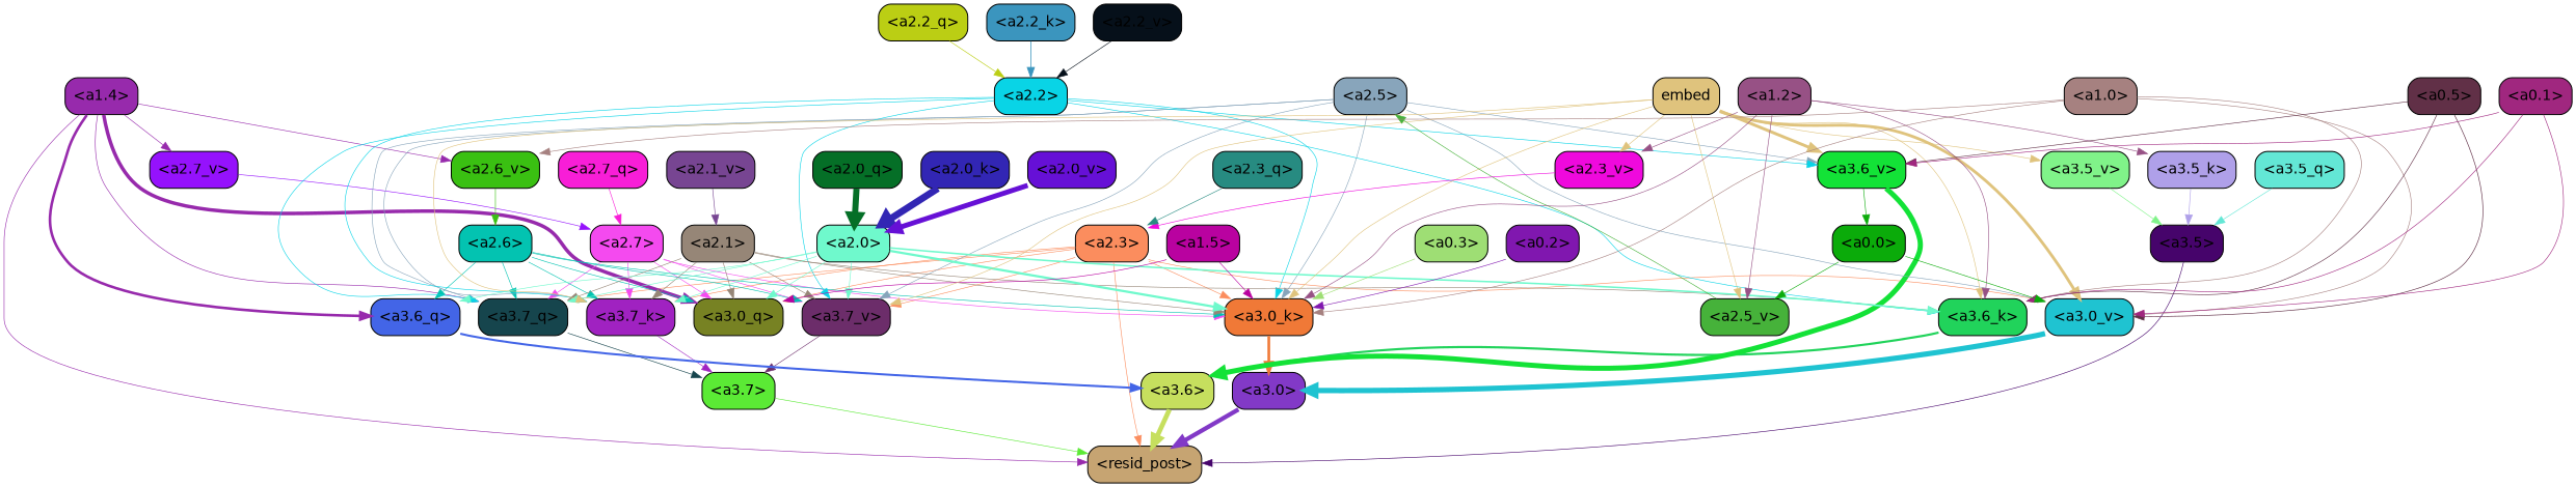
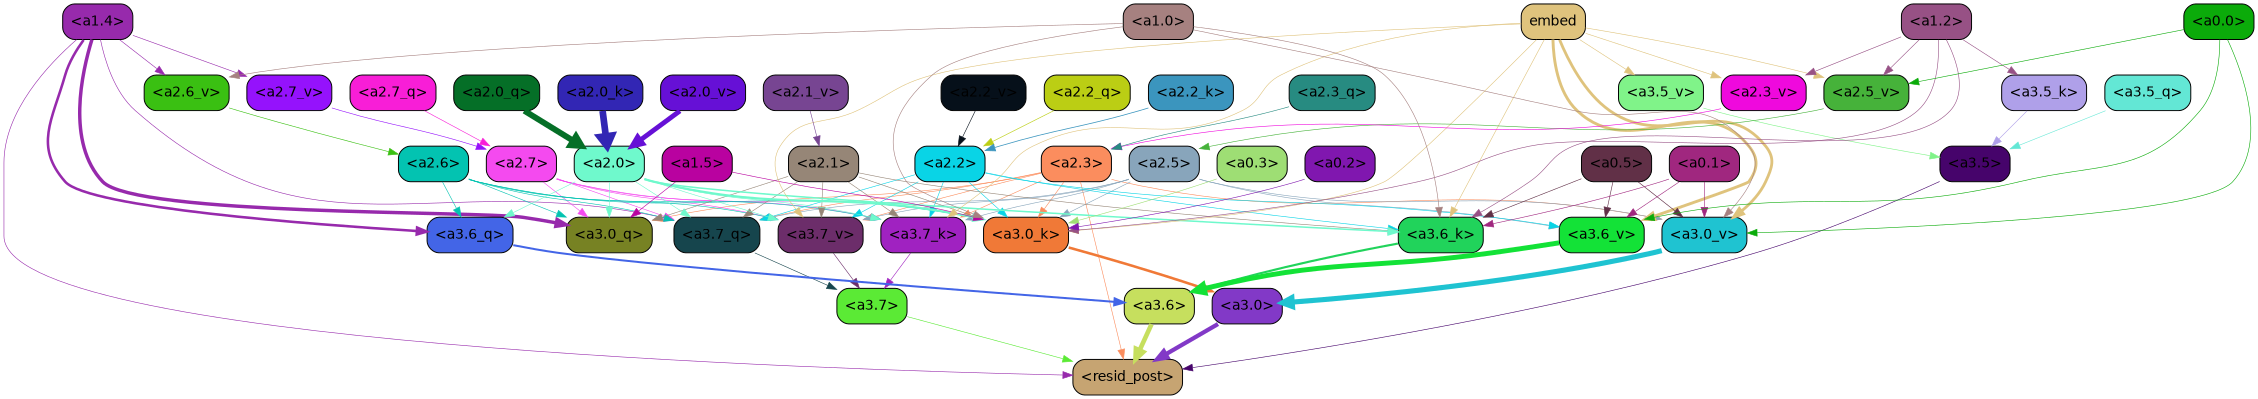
  strict digraph {
    splines=true
    node [color=black fontname=Helvetica shape=box style="filled, rounded"]
    edge [color="#dfc37d" penwidth=0.6]
    "<a3.7>" [fillcolor="#5bea35"]
    "<resid_post>" [fillcolor="#c6a472"]
    "<a3.6>" [fillcolor="#c6df5e"]
    "<a3.5>" [fillcolor="#46046b"]
    "<a3.0>" [fillcolor="#8239c7"]
    "<a2.3>" [fillcolor="#fb8d5e"]
    "<a3.7_q>" [fillcolor="#16454d"]
    "<a3.0_q>" [fillcolor="#778223"]
    "<a3.7_k>" [fillcolor="#a022c1"]
    "<a3.0_k>" [fillcolor="#f07937"]
    "<a3.7_v>" [fillcolor="#6c2d6a"]
    "<a3.0_v>" [fillcolor="#1fc3d1"]
    "<a1.4>" [fillcolor="#972aac"]
    "<a3.6_q>" [fillcolor="#4365e7"]
    "<a2.7_v>" [fillcolor="#9512fc"]
    "<a2.6_v>" [fillcolor="#3ac012"]
    "<a2.7>" [fillcolor="#f44aef"]
    "<a2.6>" [fillcolor="#03c3b1"]
    "<a3.5_q>" [fillcolor="#63e7d5"]
    "<a3.6_k>" [fillcolor="#21d35b"]
    "<a3.5_k>" [fillcolor="#afa0e9"]
    "<a3.6_v>" [fillcolor="#13e237"]
    "<a3.5_v>" [fillcolor="#80f389"]
    "<a2.5>" [fillcolor="#88a5bb"]
    "<a2.2>" [fillcolor="#09d4e6"]
    "<a2.1>" [fillcolor="#968677"]
    "<a2.0>" [fillcolor="#6ff9cc"]
    "<a1.5>" [fillcolor="#b902a0"]
    embed [fillcolor="#dfc37d"]
    "<a2.5_v>" [fillcolor="#46b23a"]
    "<a2.3_v>" [fillcolor="#ef09dd"]
    "<a1.2>" [fillcolor="#975185"]
    "<a1.0>" [fillcolor="#a68180"]
    "<a0.5>" [fillcolor="#613047"]
    "<a0.1>" [fillcolor="#a0277f"]
    "<a0.3>" [fillcolor="#9ede74"]
    "<a0.2>" [fillcolor="#8017af"]
    "<a0.0>" [fillcolor="#0bab0a"]
    "<a2.7_q>" [fillcolor="#f81ed7"]
    "<a2.3_q>" [fillcolor="#278b81"]
    "<a2.2_q>" [fillcolor="#bbce14"]
    "<a2.0_q>" [fillcolor="#056f27"]
    "<a2.2_k>" [fillcolor="#3b95be"]
    "<a2.0_k>" [fillcolor="#3226b4"]
    "<a2.2_v>" [fillcolor="#06101a"]
    "<a2.1_v>" [fillcolor="#774592"]
    "<a2.0_v>" [fillcolor="#6610d6"]
    "<a3.7>" -> "<resid_post>" [color="#5bea35"]
    "<a3.6>" -> "<resid_post>" [color="#c6df5e" penwidth=4.6696330308914185]
    "<a3.5>" -> "<resid_post>" [color="#46046b"]
    "<a3.0>" -> "<resid_post>" [color="#8239c7" penwidth=4.282557368278503]
    "<a2.3>" -> "<resid_post>" [color="#fb8d5e"]
    "<a2.3>" -> "<a3.7_q>" [color="#fb8d5e"]
    "<a2.3>" -> "<a3.0_q>" [color="#fb8d5e"]
    "<a2.3>" -> "<a3.7_k>" [color="#fb8d5e"]
    "<a2.3>" -> "<a3.0_k>" [color="#fb8d5e"]
    "<a2.3>" -> "<a3.7_v>" [color="#fb8d5e"]
    "<a2.3>" -> "<a3.0_v>" [color="#fb8d5e"]
    "<a3.7_q>" -> "<a3.7>" [color="#16454d"]
    "<a3.7_k>" -> "<a3.7>" [color="#a022c1"]
    "<a3.0_k>" -> "<a3.0>" [color="#f07937" penwidth=2.6274144649505615]
    "<a3.7_v>" -> "<a3.7>" [color="#6c2d6a"]
    "<a3.0_v>" -> "<a3.0>" [color="#1fc3d1" penwidth=5.188832879066467]
    "<a1.4>" -> "<resid_post>" [color="#972aac"]
    "<a1.4>" -> "<a3.7_q>" [color="#972aac"]
    "<a1.4>" -> "<a3.0_q>" [color="#972aac" penwidth=3.4971605762839317]
    "<a1.4>" -> "<a3.6_q>" [color="#972aac" penwidth=2.6073555648326874]
    "<a1.4>" -> "<a2.7_v>" [color="#972aac"]
    "<a1.4>" -> "<a2.6_v>" [color="#972aac"]
    "<a3.6_q>" -> "<a3.6>" [color="#4365e7" penwidth=2.03758105635643]
    "<a2.7_v>" -> "<a2.7>" [color="#9512fc"]
    "<a2.6_v>" -> "<a2.6>" [color="#3ac012"]
    "<a2.7>" -> "<a3.7_q>" [color="#f44aef"]
    "<a2.7>" -> "<a3.0_q>" [color="#f44aef"]
    "<a2.7>" -> "<a3.7_k>" [color="#f44aef"]
    "<a2.7>" -> "<a3.0_k>" [color="#f44aef"]
    "<a2.7>" -> "<a3.7_v>" [color="#f44aef"]
    "<a2.6>" -> "<a3.7_q>" [color="#03c3b1"]
    "<a2.6>" -> "<a3.0_q>" [color="#03c3b1"]
    "<a2.6>" -> "<a3.7_k>" [color="#03c3b1"]
    "<a2.6>" -> "<a3.0_k>" [color="#03c3b1"]
    "<a2.6>" -> "<a3.7_v>" [color="#03c3b1"]
    "<a2.6>" -> "<a3.6_q>" [color="#03c3b1"]
    "<a3.5_q>" -> "<a3.5>" [color="#63e7d5"]
    "<a3.6_k>" -> "<a3.6>" [color="#21d35b" penwidth=2.174198240041733]
    "<a3.5_k>" -> "<a3.5>" [color="#afa0e9"]
    "<a3.6_v>" -> "<a3.6>" [color="#13e237" penwidth=5.002329230308533]
    "<a3.5_v>" -> "<a3.5>" [color="#80f389"]
    "<a2.5>" -> "<a3.7_q>" [color="#88a5bb"]
    "<a2.5>" -> "<a3.7_k>" [color="#88a5bb"]
    "<a2.5>" -> "<a3.0_k>" [color="#88a5bb"]
    "<a2.5>" -> "<a3.7_v>" [color="#88a5bb"]
    "<a2.5>" -> "<a3.0_v>" [color="#88a5bb"]
    "<a2.5>" -> "<a3.6_v>" [color="#88a5bb"]
    "<a2.2>" -> "<a3.7_q>" [color="#09d4e6"]
    "<a2.2>" -> "<a3.7_k>" [color="#09d4e6"]
    "<a2.2>" -> "<a3.0_k>" [color="#09d4e6"]
    "<a2.2>" -> "<a3.7_v>" [color="#09d4e6"]
    "<a2.2>" -> "<a3.6_k>" [color="#09d4e6"]
    "<a2.2>" -> "<a3.6_v>" [color="#09d4e6"]
    "<a2.1>" -> "<a3.7_q>" [color="#968677"]
    "<a2.1>" -> "<a3.0_q>" [color="#968677"]
    "<a2.1>" -> "<a3.7_k>" [color="#968677"]
    "<a2.1>" -> "<a3.0_k>" [color="#968677"]
    "<a2.1>" -> "<a3.7_v>" [color="#968677"]
    "<a2.1>" -> "<a3.6_k>" [color="#968677"]
    "<a2.0>" -> "<a3.7_q>" [color="#6ff9cc"]
    "<a2.0>" -> "<a3.0_q>" [color="#6ff9cc"]
    "<a2.0>" -> "<a3.7_k>" [color="#6ff9cc"]
    "<a2.0>" -> "<a3.0_k>" [color="#6ff9cc" penwidth=2.270527422428131]
    "<a2.0>" -> "<a3.7_v>" [color="#6ff9cc"]
    "<a2.0>" -> "<a3.6_q>" [color="#6ff9cc"]
    "<a2.0>" -> "<a3.6_k>" [color="#6ff9cc" penwidth=1.5568191409111023]
    "<a1.5>" -> "<a3.0_q>" [color="#b902a0"]
    "<a1.5>" -> "<a3.0_k>" [color="#b902a0"]
    embed -> "<a3.7_k>"
    embed -> "<a3.0_k>"
    embed -> "<a3.7_v>"
    embed -> "<a3.0_v>" [penwidth=2.8686431646347046]
    embed -> "<a3.6_k>"
    embed -> "<a3.6_v>" [penwidth=2.9588699340820312]
    embed -> "<a3.5_v>"
    embed -> "<a2.5_v>"
    embed -> "<a2.3_v>"
    "<a2.5_v>" -> "<a2.5>" [color="#46b23a"]
    "<a2.3_v>" -> "<a2.3>" [color="#ef09dd"]
    "<a1.2>" -> "<a3.0_k>" [color="#975185"]
    "<a1.2>" -> "<a3.6_k>" [color="#975185"]
    "<a1.2>" -> "<a3.5_k>" [color="#975185"]
    "<a1.2>" -> "<a2.5_v>" [color="#975185"]
    "<a1.2>" -> "<a2.3_v>" [color="#975185"]
    "<a1.0>" -> "<a3.0_k>" [color="#a68180"]
    "<a1.0>" -> "<a3.0_v>" [color="#a68180"]
    "<a1.0>" -> "<a2.6_v>" [color="#a68180"]
    "<a1.0>" -> "<a3.6_k>" [color="#a68180"]
    "<a0.5>" -> "<a3.0_v>" [color="#613047" penwidth=0.6421224474906921]
    "<a0.5>" -> "<a3.6_k>" [color="#613047"]
    "<a0.5>" -> "<a3.6_v>" [color="#613047"]
    "<a0.1>" -> "<a3.0_v>" [color="#a0277f"]
    "<a0.1>" -> "<a3.6_k>" [color="#a0277f"]
    "<a0.1>" -> "<a3.6_v>" [color="#a0277f"]
    "<a0.3>" -> "<a3.0_k>" [color="#9ede74"]
    "<a0.2>" -> "<a3.0_k>" [color="#8017af"]
    "<a0.0>" -> "<a3.0_v>" [color="#0bab0a"]
-   "<a3.6_v>" -> "<a0.0>" [color="#0bab0a"]
+   "<a0.0>" -> "<a3.6_v>" [color="#0bab0a"]
    "<a0.0>" -> "<a2.5_v>" [color="#0bab0a"]
    "<a2.7_q>" -> "<a2.7>" [color="#f81ed7"]
    "<a2.3_q>" -> "<a2.3>" [color="#278b81"]
    "<a2.2_q>" -> "<a2.2>" [color="#bbce14" penwidth=0.6340763568878174]
    "<a2.0_q>" -> "<a2.0>" [color="#056f27" penwidth=6.0160088539123535]
    "<a2.2_k>" -> "<a2.2>" [color="#3b95be" penwidth=0.7764816284179688]
    "<a2.0_k>" -> "<a2.0>" [color="#3226b4" penwidth=6.773025274276733]
    "<a2.2_v>" -> "<a2.2>" [color="#06101a"]
    "<a2.1_v>" -> "<a2.1>" [color="#774592"]
    "<a2.0_v>" -> "<a2.0>" [color="#6610d6" penwidth=4.906715989112854]
  }
